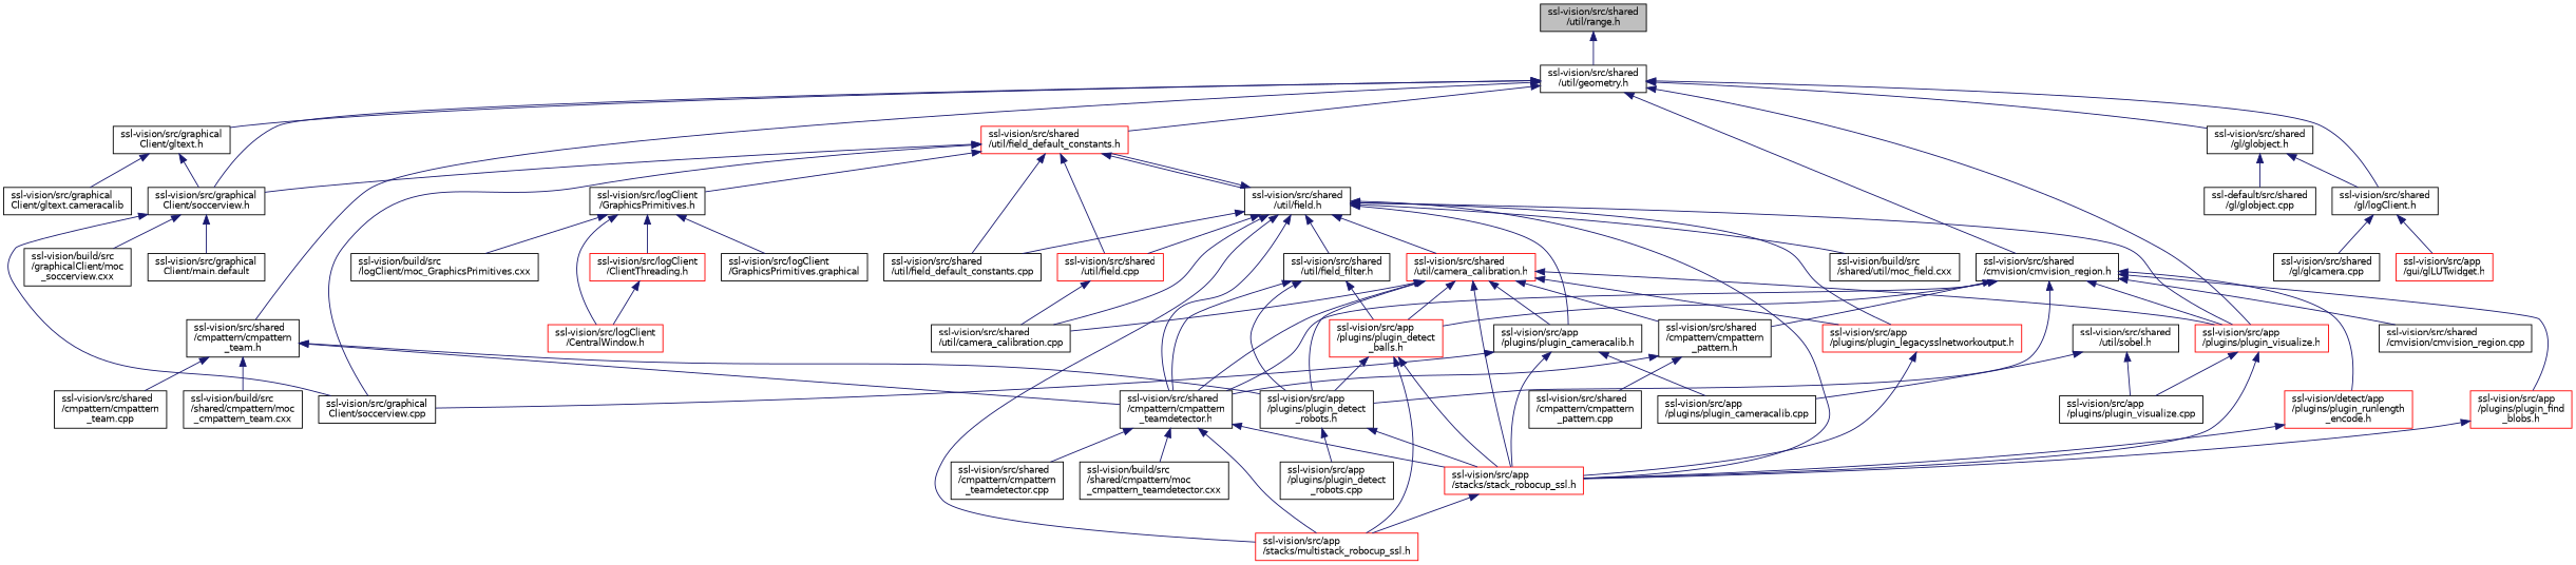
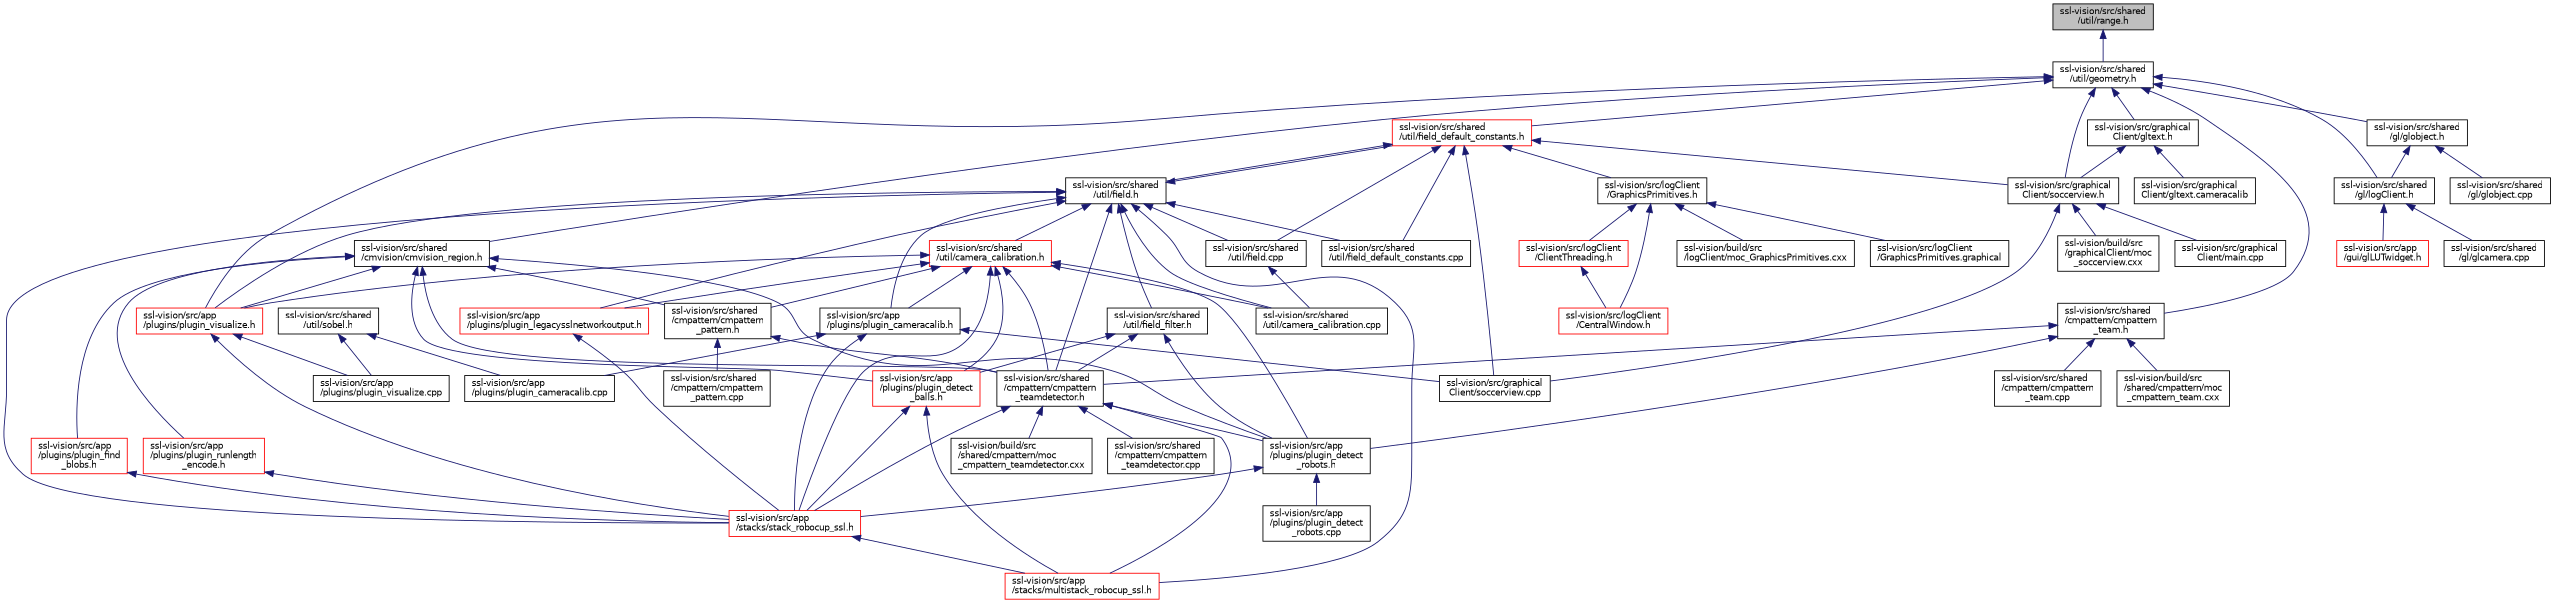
  digraph {
    node [color=black fillcolor=white fontname=Helvetica fontsize=10 shape=record style=filled]
    edge [color=midnightblue dir=back fontname=Helvetica fontsize=10 labelfontname=Helvetica labelfontsize=10 style=solid]
    n1 [fillcolor=grey75 fontcolor=black height=0.2 label="ssl-vision/src/shared\l/util/range.h" width=0.4]
    n2 [height=0.2 label="ssl-vision/src/shared\l/util/geometry.h" width=0.4]
    n3 [height=0.2 label="ssl-vision/src/graphical\lClient/soccerview.h" width=0.4]
    n4 [height=0.2 label="ssl-vision/src/graphical\lClient/gltext.h" width=0.4]
    n5 [height=0.2 label="ssl-vision/src/shared\l/cmpattern/cmpattern\l_team.h" width=0.4]
    n6 [color=red height=0.2 label="ssl-vision/src/shared\l/util/field_default_constants.h" width=0.4]
    n7 [height=0.2 label="ssl-vision/src/shared\l/cmvision/cmvision_region.h" width=0.4]
    n8 [height=0.2 label="ssl-vision/src/shared\l/gl/globject.h" width=0.4]
    n9 [height=0.2 label="ssl-vision/src/shared\l/gl/logClient.h" width=0.4]
    n10 [color=red height=0.2 label="ssl-vision/src/app\l/plugins/plugin_visualize.h" width=0.4]
    n11 [height=0.2 label="ssl-vision/build/src\l/graphicalClient/moc\l_soccerview.cxx" width=0.4]
-   n12 [height=0.2 label="ssl-vision/src/graphical\lClient/main.default" width=0.4]
+   n12 [height=0.2 label="ssl-vision/src/graphical\lClient/main.cpp" width=0.4]
    n13 [height=0.2 label="ssl-vision/src/graphical\lClient/soccerview.cpp" width=0.4]
    n14 [height=0.2 label="ssl-vision/src/graphical\lClient/gltext.cameracalib" width=0.4]
    n15 [height=0.2 label="ssl-vision/build/src\l/shared/cmpattern/moc\l_cmpattern_team.cxx" width=0.4]
    n16 [height=0.2 label="ssl-vision/src/shared\l/cmpattern/cmpattern\l_teamdetector.h" width=0.4]
    n17 [height=0.2 label="ssl-vision/src/app\l/plugins/plugin_detect\l_robots.h" width=0.4]
    n18 [height=0.2 label="ssl-vision/src/shared\l/cmpattern/cmpattern\l_team.cpp" width=0.4]
    n19 [height=0.2 label="ssl-vision/src/logClient\l/GraphicsPrimitives.h" width=0.4]
    n20 [height=0.2 label="ssl-vision/src/shared\l/util/field.h" width=0.4]
-   n21 [color=red height=0.2 label="ssl-vision/src/shared\l/util/field.cpp" width=0.4]
+   n21 [height=0.2 label="ssl-vision/src/shared\l/util/field.cpp" width=0.4]
    n22 [height=0.2 label="ssl-vision/src/shared\l/util/field_default_constants.cpp" width=0.4]
    n23 [height=0.2 label="ssl-vision/src/shared\l/cmpattern/cmpattern\l_pattern.h" width=0.4]
    n24 [color=red height=0.2 label="ssl-vision/src/app\l/plugins/plugin_detect\l_balls.h" width=0.4]
    n25 [color=red height=0.2 label="ssl-vision/src/app\l/plugins/plugin_find\l_blobs.h" width=0.4]
-   n26 [color=red height=0.2 label="ssl-vision/detect/app\l/plugins/plugin_runlength\l_encode.h" width=0.4]
-   n27 [height=0.2 label="ssl-vision/src/shared\l/cmvision/cmvision_region.cpp" width=0.4]
-   n28 [height=0.2 label="ssl-default/src/shared\l/gl/globject.cpp" width=0.4]
+   n26 [color=red height=0.2 label="ssl-vision/src/app\l/plugins/plugin_runlength\l_encode.h" width=0.4]
+   n28 [height=0.2 label="ssl-vision/src/shared\l/gl/globject.cpp" width=0.4]
    n29 [color=red height=0.2 label="ssl-vision/src/app\l/gui/glLUTwidget.h" width=0.4]
    n30 [height=0.2 label="ssl-vision/src/shared\l/gl/glcamera.cpp" width=0.4]
    n31 [height=0.2 label="ssl-vision/src/shared\l/util/sobel.h" width=0.4]
    n32 [height=0.2 label="ssl-vision/src/app\l/plugins/plugin_cameracalib.cpp" width=0.4]
    n33 [height=0.2 label="ssl-vision/src/app\l/plugins/plugin_visualize.cpp" width=0.4]
    n34 [color=red height=0.2 label="ssl-vision/src/app\l/stacks/stack_robocup_ssl.h" width=0.4]
    n35 [color=red height=0.2 label="ssl-vision/src/app\l/stacks/multistack_robocup_ssl.h" width=0.4]
    n36 [height=0.2 label="ssl-vision/build/src\l/shared/cmpattern/moc\l_cmpattern_teamdetector.cxx" width=0.4]
    n37 [height=0.2 label="ssl-vision/src/shared\l/cmpattern/cmpattern\l_teamdetector.cpp" width=0.4]
    n38 [height=0.2 label="ssl-vision/src/app\l/plugins/plugin_detect\l_robots.cpp" width=0.4]
    n39 [color=red height=0.2 label="ssl-vision/src/logClient\l/CentralWindow.h" width=0.4]
    n40 [color=red height=0.2 label="ssl-vision/src/logClient\l/ClientThreading.h" width=0.4]
    n41 [height=0.2 label="ssl-vision/build/src\l/logClient/moc_GraphicsPrimitives.cxx" width=0.4]
    n42 [height=0.2 label="ssl-vision/src/logClient\l/GraphicsPrimitives.graphical" width=0.4]
    n43 [height=0.2 label="ssl-vision/src/shared\l/util/camera_calibration.cpp" width=0.4]
-   n44 [height=0.2 label="ssl-vision/build/src\l/shared/util/moc_field.cxx" width=0.4]
    n45 [height=0.2 label="ssl-vision/src/app\l/plugins/plugin_cameracalib.h" width=0.4]
    n46 [color=red height=0.2 label="ssl-vision/src/app\l/plugins/plugin_legacysslnetworkoutput.h" width=0.4]
    n47 [color=red height=0.2 label="ssl-vision/src/shared\l/util/camera_calibration.h" width=0.4]
    n48 [height=0.2 label="ssl-vision/src/shared\l/util/field_filter.h" width=0.4]
    n49 [height=0.2 label="ssl-vision/src/shared\l/cmpattern/cmpattern\l_pattern.cpp" width=0.4]
    n1 -> n2
    n2 -> n3
    n2 -> n4
    n2 -> n5
    n2 -> n6
    n2 -> n7
    n2 -> n8
    n2 -> n9
    n2 -> n10
    n3 -> n11
    n3 -> n12
    n3 -> n13
    n4 -> n3
    n4 -> n14
    n5 -> n15
    n5 -> n16
    n5 -> n17
    n5 -> n18
    n6 -> n3
    n6 -> n13
    n6 -> n19
    n6 -> n20
    n6 -> n21
    n6 -> n22
    n7 -> n10
    n7 -> n16
    n7 -> n17
    n7 -> n23
    n7 -> n24
    n7 -> n25
    n7 -> n26
-   n7 -> n27
    n8 -> n9
    n8 -> n28
    n9 -> n29
    n9 -> n30
    n10 -> n33
    n10 -> n34
-   n24 -> n17
+   n16 -> n17
    n16 -> n34
    n16 -> n35
    n16 -> n36
    n16 -> n37
    n17 -> n34
    n17 -> n38
    n19 -> n39
    n19 -> n40
    n19 -> n41
    n19 -> n42
    n20 -> n6
    n20 -> n10
    n20 -> n16
    n20 -> n21
    n20 -> n22
    n20 -> n34
    n20 -> n35
    n20 -> n43
-   n20 -> n44
    n20 -> n45
    n20 -> n46
    n20 -> n47
    n20 -> n48
    n21 -> n43
    n23 -> n16
    n23 -> n49
    n24 -> n34
    n24 -> n35
    n25 -> n34
    n26 -> n34
    n31 -> n32
    n31 -> n33
    n34 -> n35
    n40 -> n39
    n45 -> n13
    n45 -> n32
    n45 -> n34
    n46 -> n34
    n47 -> n10
    n47 -> n16
    n47 -> n17
    n47 -> n23
    n47 -> n24
    n47 -> n34
    n47 -> n43
    n47 -> n45
    n47 -> n46
    n48 -> n16
    n48 -> n17
    n48 -> n24
  }
